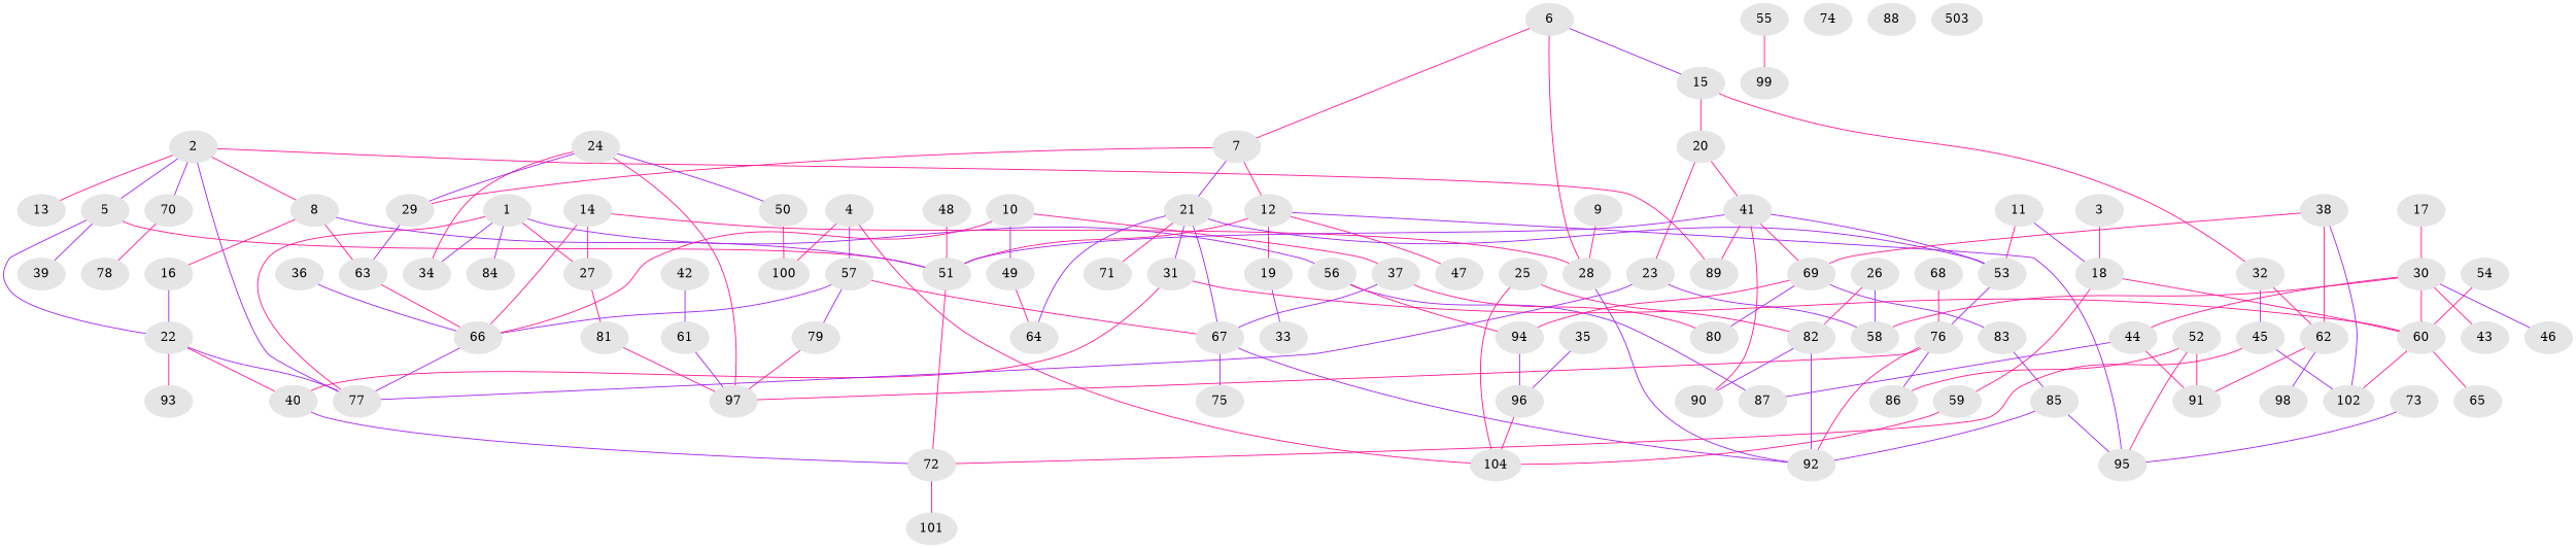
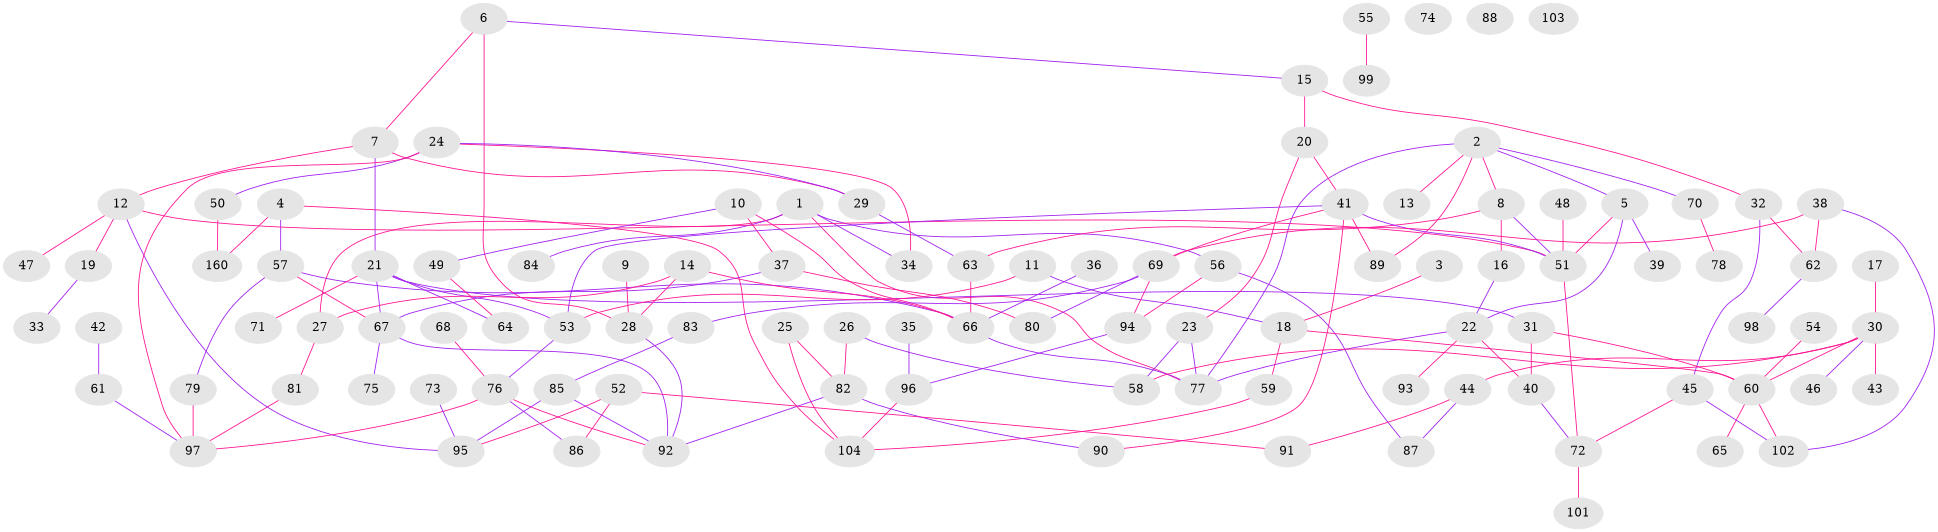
  graph {
    node [color=gray90 style=filled]
    edge [color=deeppink]
    1
    27
    34
    56
    77
    84
    81
    87
    94
    2
    5
    8
    13
    70
    89
    22
    39
    51
    16
    63
    78
    3
    18
    59
    60
    4
    57
-   100
+   100 [label=160]
    104
    66
    67
    79
    40
    93
    72
    6
    7
    15
    28
    12
    21
    29
    20
    32
    92
    19
    47
    95
    53
    31
    64
    71
    9
    10
    37
    49
    80
    11
    76
    33
    14
    23
    41
    45
    62
    17
    30
    58
    43
    44
    46
    102
    65
    69
    90
    75
    24
    50
    97
    25
    82
    26
    91
    98
    35
    96
    36
    38
    83
    101
    42
    61
    48
    52
    86
    54
    55
    99
    68
    85
    73
    74
    88
-   103 [label=503]
+   103
    1 -- 27
    1 -- 34 [color=purple]
    1 -- 56 [color=purple]
    1 -- 77
    1 -- 84 [color=purple]
    27 -- 81
    56 -- 87 [color=purple]
    56 -- 94
    81 -- 97
    94 -- 96 [color=purple]
    2 -- 77 [color=purple]
    2 -- 5 [color=purple]
    2 -- 8
    2 -- 13
    2 -- 70 [color=purple]
    2 -- 89
    5 -- 22 [color=purple]
    5 -- 39 [color=purple]
    5 -- 51
    8 -- 51 [color=purple]
    8 -- 16
    8 -- 63
    70 -- 78
    22 -- 77 [color=purple]
    22 -- 40
    22 -- 93
    51 -- 72
    16 -- 22 [color=purple]
    63 -- 66
    3 -- 18
    18 -- 59
    18 -- 60
    59 -- 104
    60 -- 102
    60 -- 65
    4 -- 57 [color=purple]
    4 -- 100
    4 -- 104
    57 -- 66 [color=purple]
    57 -- 67
    57 -- 79 [color=purple]
    66 -- 77 [color=purple]
    67 -- 92 [color=purple]
    67 -- 75 [color=purple]
    79 -- 97
    40 -- 72 [color=purple]
    72 -- 101
    6 -- 7
    6 -- 15 [color=purple]
    6 -- 28
    7 -- 12
    7 -- 21 [color=purple]
    7 -- 29
    15 -- 20
    15 -- 32
    28 -- 92 [color=purple]
    12 -- 51
    12 -- 19
    12 -- 47
    12 -- 95 [color=purple]
    21 -- 67 [color=purple]
    21 -- 53 [color=purple]
    21 -- 31 [color=purple]
    21 -- 64 [color=purple]
    21 -- 71
    29 -- 63 [color=purple]
    20 -- 23
    20 -- 41
    32 -- 45 [color=purple]
    32 -- 62
    19 -- 33 [color=purple]
    53 -- 76 [color=purple]
    31 -- 60
    31 -- 40
    9 -- 28
    10 -- 66
    10 -- 37
    10 -- 49 [color=purple]
    37 -- 67 [color=purple]
    37 -- 80
    49 -- 64
    11 -- 18 [color=purple]
    11 -- 53
    76 -- 92
    76 -- 97
    76 -- 86 [color=purple]
    14 -- 27
    14 -- 66
    14 -- 28
    23 -- 77 [color=purple]
    23 -- 58 [color=purple]
    41 -- 89
    41 -- 51 [color=purple]
    41 -- 53 [color=purple]
    41 -- 69
    41 -- 90
    45 -- 72
    45 -- 102 [color=purple]
-   62 -- 91
    62 -- 98 [color=purple]
    17 -- 30
    30 -- 60
    30 -- 58
    30 -- 43
    30 -- 44
    30 -- 46 [color=purple]
    44 -- 87 [color=purple]
    44 -- 91
    69 -- 94
    69 -- 80 [color=purple]
    69 -- 83 [color=purple]
    24 -- 34
    24 -- 29 [color=purple]
    24 -- 50 [color=purple]
    24 -- 97
    50 -- 100
    25 -- 104
    25 -- 82
    82 -- 92 [color=purple]
    82 -- 90 [color=purple]
    26 -- 58 [color=purple]
    26 -- 82
    35 -- 96 [color=purple]
    96 -- 104
    36 -- 66 [color=purple]
    38 -- 62
    38 -- 102 [color=purple]
    38 -- 69
    83 -- 85 [color=purple]
    42 -- 61 [color=purple]
    61 -- 97 [color=purple]
    48 -- 51
    52 -- 95
    52 -- 91
    52 -- 86
    54 -- 60
    55 -- 99
    68 -- 76
    85 -- 92 [color=purple]
    85 -- 95 [color=purple]
    73 -- 95 [color=purple]
  }
